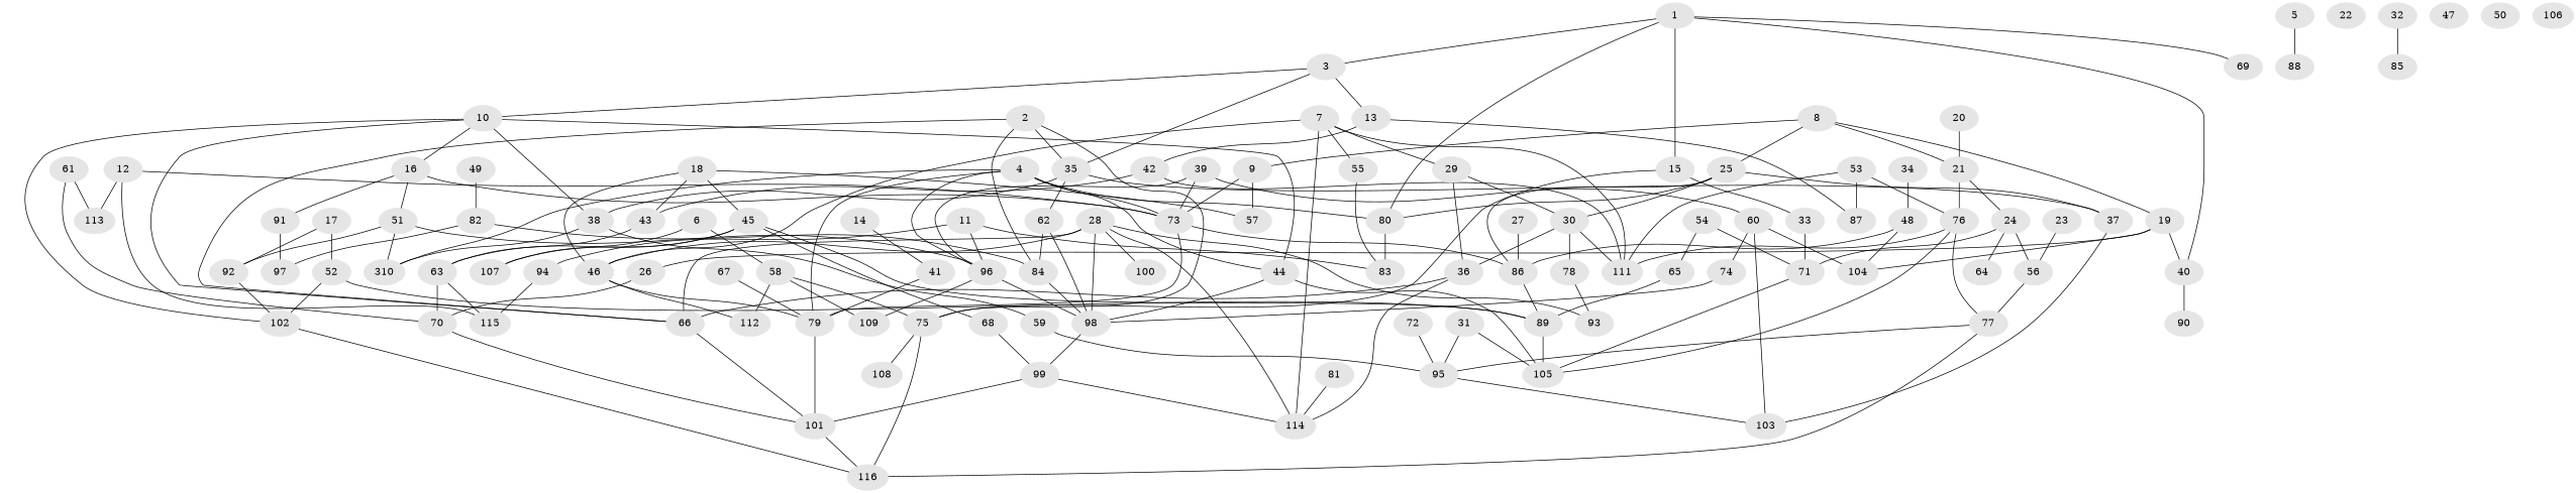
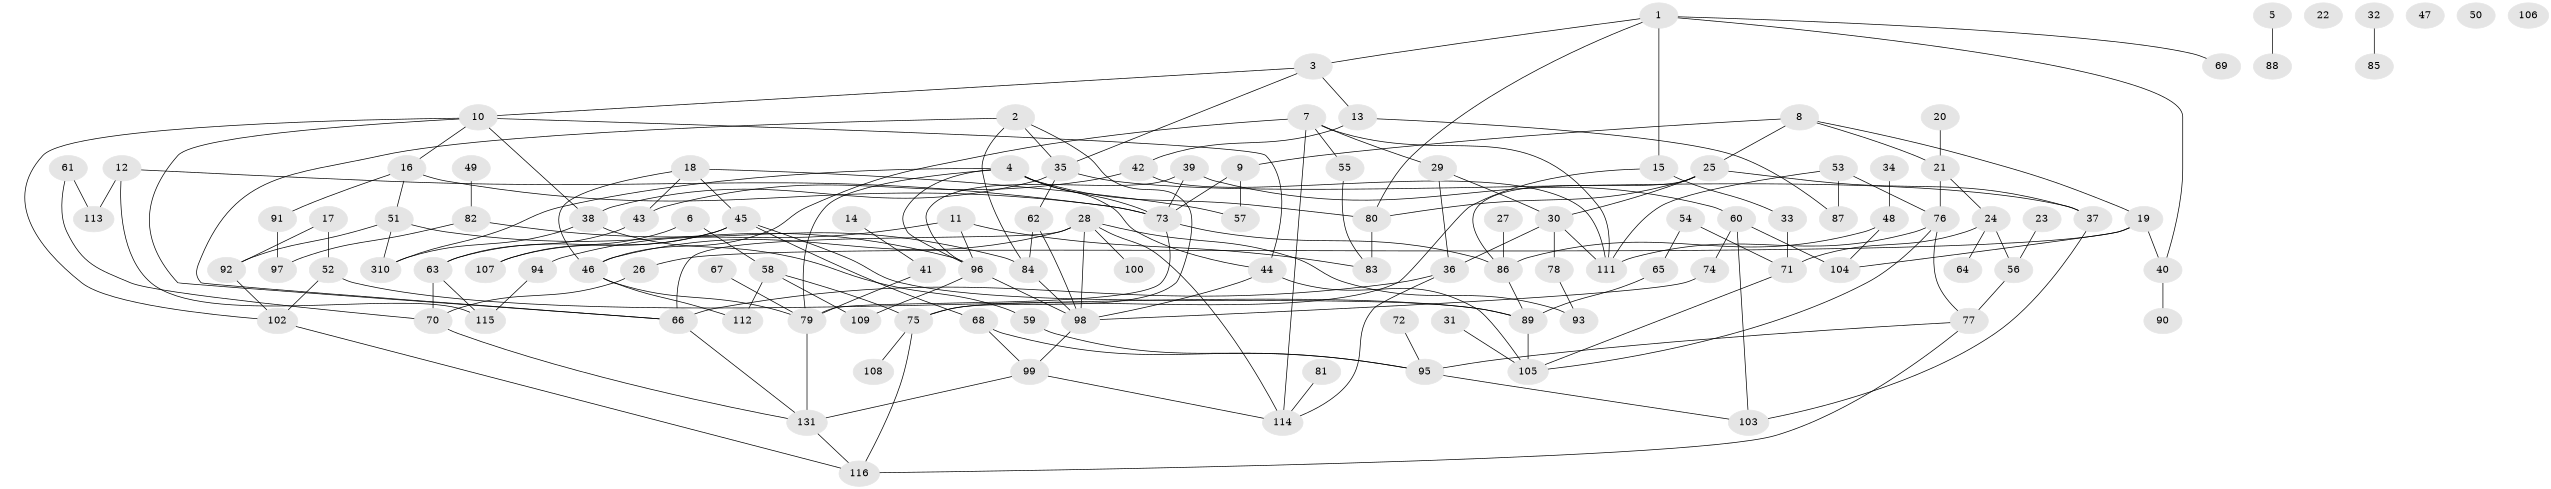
  graph {
    node [color=gray90 style=filled]
    1
    3
    15
    40
    69
    80
    35
    10
    13
    75
    33
    90
    83
    2
    66
    84
    38
    37
    62
-   101
+   101 [label=131]
    108
    116
    98
    44
    16
    102
    42
    87
    4
    73
    79
    96
    n33 [label=310]
    105
    86
    109
    5
    88
    6
    58
    107
    112
    7
    29
    46
    55
    111
    114
    30
    36
    8
    9
    19
    21
    25
    57
    26
    104
    24
    76
    51
    91
    59
    11
    94
    115
    12
    113
    43
    14
    41
    71
    92
    97
    17
    52
    89
    18
    45
    63
    68
    70
    20
    56
    64
    77
    22
    23
    78
    103
    27
    28
    93
    100
    99
    31
    95
    32
    85
    34
    48
    39
    60
    74
    47
    49
    82
    50
    53
    54
    65
    61
    67
    72
    81
    106
    1 -- 3
    1 -- 15
    1 -- 40
    1 -- 69
    1 -- 80
    3 -- 35
    3 -- 10
    3 -- 13
    15 -- 75
    15 -- 33
    40 -- 90
    80 -- 83
    35 -- 38
    35 -- 37
    35 -- 62
    10 -- 66
    10 -- 38
    10 -- 44
    10 -- 16
    10 -- 102
    13 -- 42
    13 -- 87
    75 -- 108
    75 -- 116
    33 -- 71
    2 -- 35
    2 -- 75
    2 -- 66
    2 -- 84
    66 -- 101
    84 -- 98
    38 -- n33
    38 -- 59
    37 -- 103
    62 -- 84
    62 -- 98
    101 -- 116
    98 -- 99
    44 -- 98
    44 -- 105
    16 -- 73
    16 -- 51
    16 -- 91
    102 -- 116
    42 -- 111
    42 -- 43
    4 -- 80
    4 -- 44
    4 -- 73
    4 -- 79
    4 -- 96
    4 -- n33
    73 -- 79
    73 -- 86
    79 -- 101
    96 -- 98
    96 -- 109
    86 -- 89
    5 -- 88
    6 -- 58
    6 -- 107
    58 -- 75
    58 -- 109
    58 -- 112
    7 -- 29
    7 -- 46
    7 -- 55
    7 -- 111
    7 -- 114
    29 -- 30
    29 -- 36
    46 -- 79
    46 -- 112
    55 -- 83
    30 -- 111
    30 -- 36
    30 -- 78
    36 -- 66
    36 -- 114
    8 -- 9
    8 -- 19
    8 -- 21
    8 -- 25
    9 -- 73
    9 -- 57
    19 -- 40
    19 -- 26
    19 -- 104
    21 -- 24
    21 -- 76
    25 -- 80
    25 -- 37
    25 -- 86
    25 -- 30
    26 -- 70
    24 -- 71
    24 -- 56
    24 -- 64
    76 -- 105
    76 -- 111
    76 -- 77
    51 -- 96
    51 -- n33
    51 -- 92
    91 -- 97
    59 -- 95
    11 -- 83
    11 -- 96
    11 -- 94
    94 -- 115
    12 -- 73
    12 -- 115
    12 -- 113
    43 -- 63
    14 -- 41
    41 -- 79
    71 -- 105
    92 -- 102
    17 -- 92
    17 -- 52
    52 -- 102
    52 -- 89
    89 -- 105
    18 -- 46
    18 -- 57
    18 -- 43
    18 -- 45
    45 -- 107
    45 -- 89
    45 -- 63
    45 -- 68
    63 -- 115
    63 -- 70
    68 -- 99
    70 -- 101
    20 -- 21
    56 -- 77
    77 -- 116
    77 -- 95
    23 -- 56
    78 -- 93
    27 -- 86
    28 -- 66
    28 -- 98
    28 -- 46
    28 -- 114
    28 -- 93
    28 -- 100
    99 -- 101
    99 -- 114
    31 -- 105
-   31 -- 95
+   68 -- 95
    95 -- 103
    32 -- 85
    34 -- 48
    48 -- 86
    48 -- 104
    39 -- 73
    39 -- 96
    39 -- 60
    60 -- 104
    60 -- 103
    60 -- 74
    74 -- 98
    49 -- 82
    82 -- 84
    82 -- 97
    53 -- 87
    53 -- 111
    53 -- 76
    54 -- 71
    54 -- 65
    65 -- 89
    61 -- 113
    61 -- 70
    67 -- 79
    72 -- 95
    81 -- 114
  }
